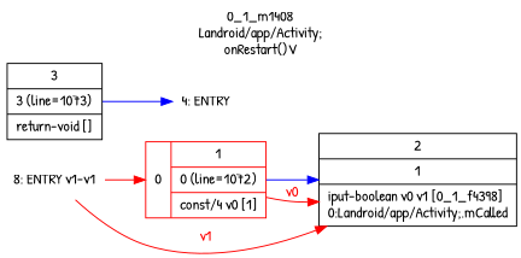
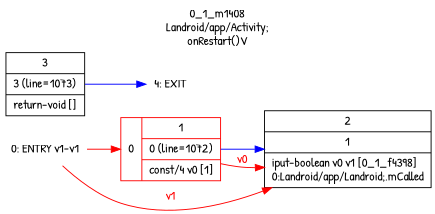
  digraph {
    fontname="Patrick Hand"
    label="0_1_m1408\nLandroid/app/Activity;\nonRestart()V"
    labelloc=t
    rankdir=LR
    node [fontname="Patrick Hand" shape=record]
    edge [color=red fontcolor=blue fontname="Patrick Hand" weight=100]
-   n1 [label="8: ENTRY v1-v1" shape=plaintext]
+   n1 [label="0: ENTRY v1-v1" shape=plaintext]
    n2 [color=red label="{0|{1|0 (line=1072)|const/4 v0 [1]\l}}"]
-   n3 [label="2|1|iput-boolean v0 v1 [0_1_f4398]\l0:Landroid/app/Activity;.mCalled\l"]
+   n3 [label="2|1|iput-boolean v0 v1 [0_1_f4398]\l0:Landroid/app/Landroid;.mCalled\l"]
    n4 [label="3|3 (line=1073)|return-void []\l"]
-   n5 [label="4: ENTRY" shape=plaintext]
+   n5 [label="4: EXIT" shape=plaintext]
    n1 -> n2
    n1 -> n3 [fontcolor=red label=v1 weight=""]
    n2 -> n3 [color=blue]
    n2 -> n3 [fontcolor=red label=v0 weight=""]
    n4 -> n5 [color=blue]
  }
